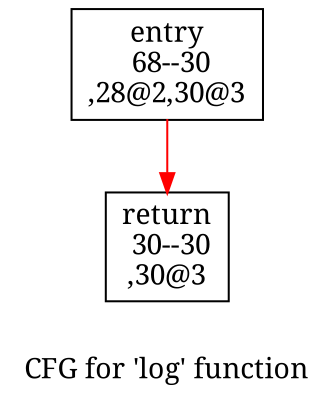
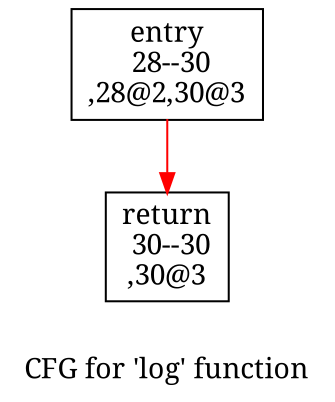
  digraph {
    label="CFG for 'log' function"
    fontname="Noto Serif"
    node [shape=record fontname="Noto Serif"]
-   n1 [label="{entry\n 68--30\n,28@2,30@3\n}"]
+   n1 [label="{entry\n 28--30\n,28@2,30@3\n}"]
    n2 [label="{return\n 30--30\n,30@3\n}"]
    n1 -> n2 [color=red fontname="Noto Serif"]
  }
